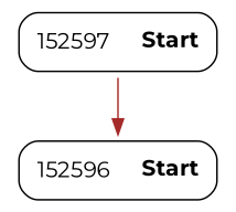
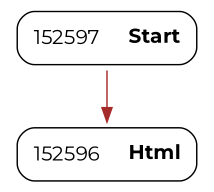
  digraph {
    fontname=Montserrat
    node [shape=none fontname=Montserrat]
-   n1 [label=<<TABLE border='1' cellspacing='0' cellpadding='10' style='rounded' ><TR><TD border='0'>152596</TD><TD border='0'><B>Start</B></TD></TR></TABLE>>]
+   n1 [label=<<TABLE border='1' cellspacing='0' cellpadding='10' style='rounded' ><TR><TD border='0'>152596</TD><TD border='0'><B>Html</B></TD></TR></TABLE>>]
    n2 [label=<<TABLE border='1' cellspacing='0' cellpadding='10' style='rounded' ><TR><TD border='0'>152597</TD><TD border='0'><B>Start</B></TD></TR></TABLE>>]
    n2 -> n1 [weight=2 color=brown style=solid fontname=Montserrat]
  }
